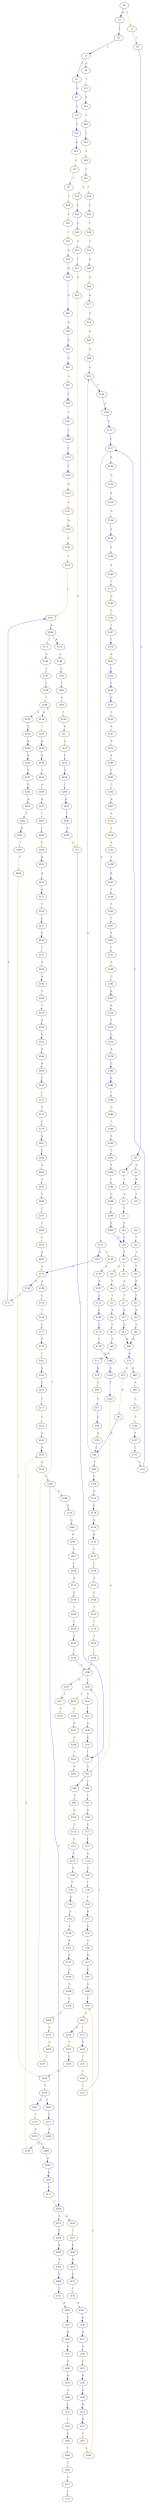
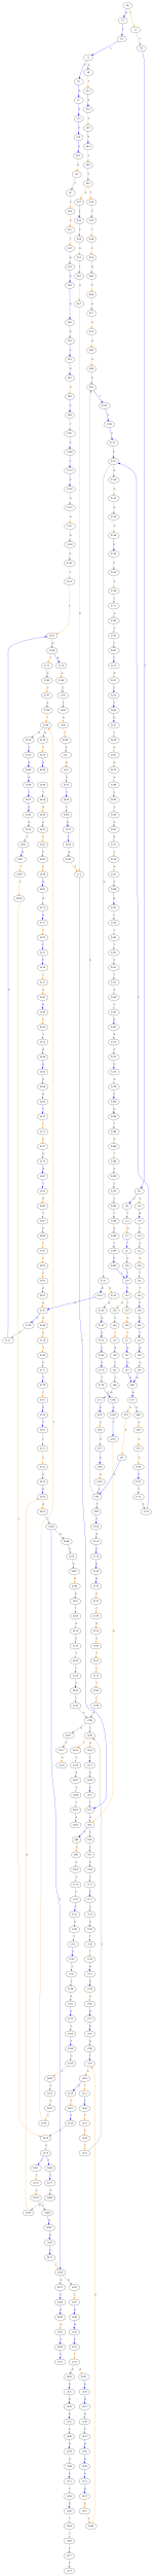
  strict digraph {
    fontname=Ubuntu
    node [fontname=Ubuntu]
    edge [color=darkorange fontname=Ubuntu]
    S0
    S1
    S2
    S3
    S4
    S5
    S6
    S7
    S8
    S9
    S10
    S11
    S12
    S13
    S14
    S15
    S16
    S17
    S18
    S19
    S20
    S21
+   S22
    S23
    S24
    S25
    S26
    S27
    S28
    S29
    S30
    S31
    S32
    S33
    S34
    S35
    S36
    S37
    S38
    S39
    S40
    S41
    S42
    S43
    S44
    S45
    S46
    S47
    S48
    S49
    S50
    S51
    S52
    S53
    S54
    S55
    S56
    S57
    S58
    S59
    S60
    S61
    S62
    S63
    S64
    S65
    S66
    S67
    S68
    S69
    S70
    S71
    S72
    S73
    S74
    S75
    S76
    S77
    S78
    S79
    S80
    S81
    S82
    S83
    S84
    S85
    S86
    S87
    S88
    S89
    S90
    S91
    S92
    S93
    S94
    S95
    S96
    S97
    S98
    S99
    S100
    S101
    S102
    S103
    S104
    S105
    S106
    S107
    S108
    S109
    S110
    S111
    S112
    S113
    S114
    S115
    S116
    S117
    S118
    S119
    S120
    S121
    S122
    S123
    S124
    S125
    S126
    S127
    S128
    S129
    S130
    S131
    S132
    S133
    S134
    S135
    S136
    S137
    S138
    S139
    S140
    S141
    S142
    S143
    S144
    S145
    S146
    S147
    S148
    S149
    S150
    S151
    S152
    S153
    S154
    S155
    S156
    S157
    S158
    S159
    S160
    S161
    S162
    S163
    S164
    S165
    S166
    S167
    S168
    S169
    S170
    S171
    S172
    S173
    S174
    S175
    S176
    S177
    S178
    S179
    S180
    S181
    S182
    S183
    S184
    S185
    S186
    S187
    S188
    S189
    S190
    S191
    S192
    S193
    S194
    S195
    S196
    S197
    S198
    S199
    S200
    S201
    S202
    S203
    S204
    S205
    S206
    S207
    S208
    S209
    S210
    S211
    S212
    S213
    S214
    S215
    S216
    S217
    S218
    S219
    S220
    S221
    S222
    S223
    S224
    S225
    S226
    S227
    S228
    S229
    S230
    S231
    S232
    S233
    S234
    S235
    S236
    S237
    S238
    S239
    S240
    S241
    S242
    S243
    S244
    S245
    S246
    S247
    S248
    S249
    S250
    S251
    S252
    S253
    S254
    S255
    S256
    S257
    S258
    S259
    S260
    S261
    S262
    S263
    S264
    S265
    S266
    S267
    S268
    S269
    S270
    S271
    S272
    S273
    S274
    S275
    S276
    S277
    S278
    S279
    S280
    S281
    S282
    S283
    S284
    S285
    S286
    S287
    S288
    S289
    S290
    S291
    S292
    S293
    S294
    S295
    S296
    S297
    S298
    S299
    S300
    S301
    S302
    S303
    S304
    S305
    S306
    S307
    S308
    S309
    S310
    S311
    S312
    S313
    S314
    S315
    S316
    S317
    S318
    S319
    S320
    S321
    S322
    S323
    S324
    S325
    S326
    S327
    S328
    S329
    S330
    S331
    S332
    S333
    S334
    S335
    S336
    S337
    S338
    S339
    S340
    S341
    S342
    S343
    S344
    S345
    S346
    S347
    S348
    S349
    S350
    S351
    S352
    S353
    S354
    S355
    S356
    S357
    S358
    S359
    S360
    S361
    S362
    S363
    S364
    S365
    S366
    S367
    S368
    S369
    S370
    S371
    S372
    S373
    S374
    S375
    S376
    S377
    S378
    S379
    S380
    S381
    S382
    S383
    S384
    S385
    S386
    S387
    S388
    S389
    S390
    S391
    S392
    S393
    S394
    S395
    S396
    S397
    S398
    S399
    S400
    S0 -> S1 [color=blue label=A]
    S0 -> S2 [label=T]
    S1 -> S3 [color=blue label=T]
    S2 -> S4 [color=gray40 label=T]
    S3 -> S5 [color=blue label=C]
    S4 -> S6 [color=blue label=C]
    S5 -> S7 [color=blue label=T]
    S5 -> S8 [color=gray40 label=G]
    S6 -> S9 [color=blue label=C]
    S6 -> S10 [label=G]
    S7 -> S11 [color=blue label=G]
    S8 -> S12 [label=T]
    S9 -> S13 [color=gray40 label=T]
    S10 -> S14 [color=blue label=A]
    S11 -> S15 [color=blue label=C]
    S12 -> S16 [color=blue label=C]
    S13 -> S17 [label=G]
    S14 -> S18 [color=gray40 label=T]
    S15 -> S19 [color=blue label=C]
    S16 -> S20 [label=C]
    S17 -> S21 [color=blue label=T]
+   S18 -> S22 [color=gray40 label=C]
    S19 -> S23 [color=blue label=A]
    S20 -> S24 [color=blue label=T]
    S21 -> S25 [color=gray40 label=C]
+   S22 -> S26 [label=G]
    S23 -> S27 [label=G]
    S24 -> S28 [label=C]
    S25 -> S29 [color=blue label=C]
    S26 -> S30 [color=gray40 label=T]
    S27 -> S31 [color=gray40 label=T]
    S28 -> S32 [color=gray40 label=T]
    S29 -> S33 [color=blue label=T]
    S30 -> S34 [label=T]
    S31 -> S35 [label=C]
    S32 -> S36 [label=T]
    S32 -> S37 [label=G]
    S33 -> S38 [label=A]
    S33 -> S39 [color=gray40 label=T]
    S34 -> S40 [color=blue label=T]
    S35 -> S41 [label=G]
    S36 -> S42 [color=gray40 label=C]
    S37 -> S43 [color=blue label=T]
    S38 -> S44 [color=gray40 label=C]
    S39 -> S45 [label=G]
    S40 -> S46 [color=blue label=G]
    S41 -> S47 [label=T]
    S42 -> S48 [label=T]
    S43 -> S49 [color=gray40 label=C]
    S44 -> S50 [label=T]
    S45 -> S51 [label=T]
    S46 -> S52 [color=blue label=T]
    S47 -> S53 [color=gray40 label=A]
    S48 -> S54 [label=C]
    S49 -> S55 [label=G]
    S50 -> S56 [color=gray40 label=A]
    S51 -> S57 [color=blue label=A]
    S52 -> S58 [color=blue label=A]
    S53 -> S59 [color=blue label=A]
    S54 -> S60 [color=gray40 label=G]
    S55 -> S61 [color=gray40 label=T]
    S56 -> S62 [color=gray40 label=C]
    S57 -> S63 [color=blue label=G]
    S58 -> S64 [color=gray40 label=G]
    S59 -> S65 [color=blue label=G]
    S60 -> S66 [label=G]
    S61 -> S67 [label=G]
    S62 -> S68 [color=gray40 label=C]
    S63 -> S69 [color=blue label=G]
    S64 -> S69 [color=blue label=G]
    S65 -> S70 [color=gray40 label=A]
    S66 -> S71 [color=gray40 label=A]
    S67 -> S72 [label=G]
    S68 -> S73 [color=gray40 label=A]
    S69 -> S74 [color=blue label=A]
    S70 -> S75 [color=blue label=C]
    S71 -> S76 [label=G]
    S72 -> S77 [color=blue label=T]
    S73 -> S78 [color=blue label=G]
    S74 -> S79 [label=G]
    S74 -> S80 [color=gray40 label=A]
    S75 -> S81 [color=blue label=G]
    S76 -> S82 [label=A]
    S77 -> S83 [color=gray40 label=A]
    S78 -> S84 [label=G]
    S79 -> S85 [label=A]
    S80 -> S86 [label=A]
    S81 -> S87 [label=G]
    S82 -> S88 [label=G]
    S83 -> S89 [color=blue label=T]
    S83 -> S90 [color=gray40 label=C]
    S84 -> S91 [color=gray40 label=A]
    S85 -> S92 [color=blue label=G]
    S86 -> S93 [label=G]
    S87 -> S94 [color=blue label=C]
    S88 -> S95 [color=gray40 label=G]
    S89 -> S96 [label=G]
    S90 -> S97 [color=gray40 label=C]
    S91 -> S98 [color=blue label=G]
    S92 -> S95 [color=gray40 label=G]
    S92 -> S99 [color=gray40 label=T]
    S93 -> S100 [label=G]
    S94 -> S101 [color=gray40 label=T]
    S95 -> S102 [color=blue label=T]
    S96 -> S103 [label=A]
    S97 -> S104 [color=gray40 label=G]
    S98 -> S105 [label=A]
    S99 -> S106 [color=blue label=C]
    S100 -> S107 [color=blue label=T]
    S101 -> S108 [color=blue label=C]
    S102 -> S109 [color=blue label=C]
    S103 -> S110 [label=G]
    S104 -> S111 [color=gray40 label=G]
    S105 -> S92 [color=gray40 label=G]
    S106 -> S112 [color=gray40 label=A]
    S107 -> S113 [color=gray40 label=C]
    S108 -> S114 [color=blue label=T]
    S109 -> S115 [color=blue label=C]
    S110 -> S116 [label=C]
    S111 -> S117 [color=blue label=T]
    S112 -> S118 [color=blue label=G]
    S113 -> S119 [color=gray40 label=C]
    S114 -> S120 [color=blue label=C]
    S115 -> S121 [color=blue label=C]
    S116 -> S122 [color=blue label=G]
    S117 -> S123 [color=gray40 label=G]
    S118 -> S124 [color=blue label=G]
    S119 -> S121 [color=blue label=C]
    S120 -> S125 [color=gray40 label=G]
    S121 -> S126 [color=gray40 label=A]
    S121 -> S127 [color=gray40 label=G]
    S122 -> S128 [color=gray40 label=G]
    S123 -> S129 [color=gray40 label=G]
    S124 -> S130 [color=blue label=A]
    S125 -> S131 [label=A]
    S126 -> S132 [label=G]
    S127 -> S133 [label=G]
    S127 -> S134 [color=blue label=A]
    S128 -> S135 [color=gray40 label=T]
    S129 -> S136 [color=gray40 label=T]
    S130 -> S137 [label=C]
    S131 -> S138 [color=gray40 label=A]
    S132 -> S139 [color=gray40 label=A]
    S133 -> S140 [color=gray40 label=A]
    S134 -> S141 [color=blue label=A]
    S135 -> S142 [color=blue label=C]
    S136 -> S143 [label=T]
    S137 -> S144 [label=C]
    S138 -> S145 [color=gray40 label=G]
    S139 -> S146 [label=G]
    S140 -> S147 [color=blue label=G]
    S141 -> S148 [label=A]
    S141 -> S149 [color=blue label=G]
    S142 -> S150 [color=gray40 label=G]
    S143 -> S151 [color=blue label=A]
    S144 -> S152 [label=A]
    S145 -> S153 [label=T]
    S146 -> S154 [color=blue label=C]
    S147 -> S155 [color=blue label=G]
    S148 -> S156 [label=G]
    S149 -> S157 [color=gray40 label=T]
    S150 -> S158 [color=gray40 label=C]
    S151 -> S159 [color=blue label=G]
    S152 -> S160 [label=G]
    S153 -> S161 [label=C]
    S154 -> S162 [color=gray40 label=C]
    S155 -> S163 [color=blue label=C]
    S156 -> S164 [label=T]
    S157 -> S161 [color=blue label=C]
    S158 -> S165 [color=gray40 label=A]
    S159 -> S166 [label=A]
    S160 -> S167 [label=T]
    S161 -> S168 [color=gray40 label=G]
    S162 -> S169 [label=A]
    S163 -> S170 [color=blue label=G]
    S164 -> S171 [color=gray40 label=G]
    S165 -> S172 [color=blue label=C]
    S166 -> S173 [color=blue label=A]
    S167 -> S174 [label=C]
    S168 -> S175 [label=C]
    S168 -> S176 [color=blue label=A]
    S169 -> S177 [color=gray40 label=C]
    S170 -> S178 [color=gray40 label=T]
    S171 -> S179 [color=blue label=T]
    S172 -> S180 [color=gray40 label=G]
    S173 -> S181 [color=blue label=G]
    S174 -> S182 [label=T]
    S175 -> S183 [color=gray40 label=G]
    S176 -> S184 [label=G]
    S177 -> S185 [label=G]
    S178 -> S186 [color=blue label=G]
    S179 -> S187 [label=C]
-   S180 -> S188 [label=C]
+   S180 -> S188 [color=blue label=C]
    S181 -> S189 [color=gray40 label=G]
    S182 -> S190 [label=C]
    S183 -> S191 [label=G]
    S184 -> S192 [color=gray40 label=G]
    S185 -> S193 [label=G]
    S186 -> S194 [color=blue label=G]
    S187 -> S195 [color=blue label=G]
    S188 -> S196 [color=gray40 label=G]
    S189 -> S197 [color=blue label=T]
    S190 -> S198 [color=gray40 label=T]
    S191 -> S199 [color=gray40 label=C]
    S192 -> S200 [color=gray40 label=T]
    S193 -> S201 [color=gray40 label=T]
    S194 -> S202 [color=blue label=T]
    S195 -> S203 [color=blue label=T]
    S196 -> S204 [label=C]
    S197 -> S205 [label=G]
    S198 -> S206 [color=gray40 label=C]
    S198 -> S207 [color=gray40 label=G]
    S199 -> S208 [label=T]
    S200 -> S209 [label=A]
    S201 -> S210 [color=blue label=T]
    S202 -> S83 [label=A]
    S203 -> S211 [color=gray40 label=C]
    S204 -> S212 [color=gray40 label=G]
    S205 -> S213 [label=T]
    S205 -> S214 [color=blue label=G]
    S206 -> S215 [label=T]
    S206 -> S216 [label=G]
    S207 -> S217 [color=gray40 label=T]
    S208 -> S218 [color=gray40 label=A]
    S208 -> S219 [color=gray40 label=G]
    S209 -> S220 [label=T]
    S210 -> S221 [label=A]
    S211 -> S222 [label=G]
    S212 -> S223 [label=G]
    S213 -> S224 [color=blue label=C]
    S214 -> S225 [label=T]
    S215 -> S226 [label=G]
    S216 -> S227 [color=blue label=T]
    S217 -> S228 [label=A]
    S218 -> S229 [label=T]
    S219 -> S230 [color=blue label=G]
    S220 -> S231 [color=gray40 label=A]
    S221 -> S232 [color=blue label=C]
    S222 -> S233 [color=gray40 label=G]
    S223 -> S234 [label=C]
    S224 -> S235 [label=T]
    S225 -> S236 [color=blue label=C]
    S226 -> S237 [color=gray40 label=A]
    S227 -> S238 [color=gray40 label=G]
    S229 -> S239 [color=blue label=A]
    S230 -> S240 [color=blue label=A]
    S231 -> S241 [label=A]
    S232 -> S242 [color=blue label=T]
    S233 -> S243 [color=blue label=A]
    S234 -> S208 [label=T]
    S235 -> S244 [label=C]
    S236 -> S245 [color=gray40 label=C]
    S237 -> S246 [label=G]
    S238 -> S247 [color=blue label=G]
-   S239 -> S248 [color=blue label=G]
    S240 -> S249 [color=blue label=A]
    S241 -> S250 [color=gray40 label=G]
    S242 -> S251 [color=blue label=G]
    S243 -> S252 [label=A]
    S244 -> S253 [label=C]
    S245 -> S254 [label=G]
    S246 -> S255 [label=T]
    S247 -> S77 [color=gray40 label=T]
    S248 -> S256 [color=gray40 label=T]
    S249 -> S257 [color=blue label=T]
    S250 -> S258 [color=blue label=T]
    S251 -> S259 [label=C]
    S252 -> S260 [color=gray40 label=C]
    S253 -> S206 [color=gray40 label=C]
    S254 -> S261 [color=blue label=C]
    S254 -> S262 [color=blue label=T]
    S255 -> S263 [color=gray40 label=A]
    S256 -> S264 [label=A]
    S257 -> S265 [color=blue label=G]
    S258 -> S266 [color=gray40 label=C]
    S259 -> S267 [label=A]
    S260 -> S268 [color=gray40 label=A]
    S260 -> S269 [color=blue label=T]
    S261 -> S270 [label=C]
    S262 -> S271 [color=blue label=C]
    S264 -> S272 [color=gray40 label=G]
    S265 -> S273 [color=gray40 label=G]
    S266 -> S274 [color=blue label=G]
    S267 -> S275 [label=G]
    S268 -> S276 [color=gray40 label=G]
    S269 -> S277 [color=gray40 label=G]
    S269 -> S278 [color=gray40 label=A]
    S270 -> S279 [label=G]
    S271 -> S280 [color=gray40 label=G]
    S272 -> S281 [label=C]
    S273 -> S282 [color=gray40 label=G]
    S274 -> S283 [color=blue label=T]
    S275 -> S284 [label=A]
    S276 -> S285 [color=gray40 label=G]
    S277 -> S286 [color=blue label=C]
    S278 -> S287 [label=C]
    S279 -> S288 [color=gray40 label=G]
    S280 -> S289 [color=gray40 label=G]
    S281 -> S290 [color=gray40 label=C]
    S282 -> S291 [color=blue label=G]
    S283 -> S292 [color=gray40 label=G]
    S284 -> S293 [color=gray40 label=C]
    S285 -> S294 [label=A]
    S286 -> S295 [color=blue label=A]
    S287 -> S296 [color=blue label=A]
    S288 -> S297 [color=blue label=A]
    S289 -> S243 [label=A]
    S290 -> S298 [label=G]
    S291 -> S299 [label=T]
    S292 -> S72 [label=G]
    S293 -> S300 [label=G]
    S294 -> S301 [color=gray40 label=A]
    S295 -> S302 [label=A]
    S296 -> S303 [color=blue label=A]
    S297 -> S304 [color=blue label=A]
    S298 -> S305 [color=blue label=A]
    S299 -> S306 [label=C]
    S300 -> S307 [color=gray40 label=G]
    S301 -> S308 [color=gray40 label=T]
    S302 -> S309 [color=blue label=C]
    S303 -> S310 [color=blue label=C]
    S304 -> S311 [color=blue label=C]
    S305 -> S312 [color=gray40 label=A]
    S306 -> S245 [label=C]
    S307 -> S313 [label=A]
    S308 -> S314 [label=A]
    S309 -> S315 [color=blue label=C]
    S310 -> S316 [label=T]
    S311 -> S269 [label=T]
    S312 -> S317 [color=blue label=A]
    S313 -> S318 [label=C]
    S314 -> S319 [color=gray40 label=G]
-   S315 -> S320 [color=gray40 label=A]
+   S316 -> S320 [color=gray40 label=A]
    S316 -> S321 [label=A]
    S317 -> S322 [label=C]
    S318 -> S323 [label=A]
    S319 -> S324 [label=T]
    S320 -> S325 [color=blue label=G]
    S321 -> S326 [color=blue label=A]
    S322 -> S327 [color=blue label=C]
    S323 -> S328 [color=gray40 label=C]
    S324 -> S329 [color=gray40 label=C]
    S325 -> S330 [color=blue label=A]
    S326 -> S331 [color=blue label=A]
    S327 -> S332 [color=blue label=C]
    S328 -> S333 [color=blue label=A]
    S329 -> S334 [color=blue label=T]
    S330 -> S335 [color=blue label=A]
    S331 -> S336 [color=gray40 label=A]
    S332 -> S337 [label=C]
    S333 -> S338 [color=gray40 label=C]
    S334 -> S339 [color=gray40 label=C]
    S335 -> S340 [color=gray40 label=C]
    S336 -> S341 [color=gray40 label=C]
    S337 -> S342 [label=G]
    S338 -> S343 [label=C]
    S339 -> S198 [color=gray40 label=T]
    S340 -> S344 [color=blue label=A]
    S341 -> S345 [color=blue label=A]
    S342 -> S346 [color=blue label=A]
    S343 -> S347 [color=gray40 label=T]
    S344 -> S348 [label=G]
    S345 -> S349 [color=blue label=G]
    S346 -> S350 [label=C]
    S347 -> S351 [color=gray40 label=C]
    S348 -> S352 [color=blue label=C]
    S349 -> S353 [color=blue label=A]
    S350 -> S354 [color=gray40 label=T]
    S351 -> S355 [color=gray40 label=T]
    S352 -> S356 [label=C]
    S353 -> S357 [color=blue label=A]
    S354 -> S358 [color=gray40 label=A]
    S355 -> S359 [label=A]
    S356 -> S360 [color=blue label=G]
    S357 -> S361 [label=G]
    S358 -> S362 [color=blue label=G]
    S359 -> S363 [label=G]
    S360 -> S364 [label=T]
    S361 -> S365 [label=G]
    S362 -> S366 [color=gray40 label=A]
    S363 -> S367 [color=blue label=A]
    S364 -> S368 [label=C]
    S365 -> S197 [label=G]
    S366 -> S369 [color=gray40 label=A]
    S367 -> S370 [color=gray40 label=A]
    S368 -> S371 [color=gray40 label=C]
    S369 -> S372 [color=blue label=T]
    S370 -> S373 [color=gray40 label=C]
    S371 -> S374 [color=gray40 label=T]
    S372 -> S375 [label=C]
    S373 -> S376 [color=blue label=G]
    S375 -> S377 [label=G]
    S376 -> S378 [label=A]
    S377 -> S379 [color=gray40 label=G]
    S378 -> S380 [color=blue label=G]
    S379 -> S381 [color=blue label=G]
    S380 -> S382 [color=blue label=G]
    S381 -> S383 [color=blue label=T]
    S382 -> S384 [color=gray40 label=T]
    S383 -> S385 [label=A]
    S384 -> S386 [label=G]
    S385 -> S387 [color=gray40 label=T]
    S386 -> S388 [label=T]
    S387 -> S389 [color=gray40 label=C]
    S388 -> S390 [color=gray40 label=C]
    S389 -> S391 [label=C]
    S390 -> S392 [color=gray40 label=C]
    S391 -> S393 [label=C]
    S392 -> S394 [color=gray40 label=C]
    S393 -> S395 [label=G]
    S394 -> S396 [color=gray40 label=T]
    S395 -> S397 [color=gray40 label=A]
    S396 -> S398 [color=gray40 label=G]
    S397 -> S141 [label=A]
    S398 -> S399 [color=gray40 label=T]
    S399 -> S400 [color=blue label=C]
    S400 -> S29 [color=blue label=C]
  }
